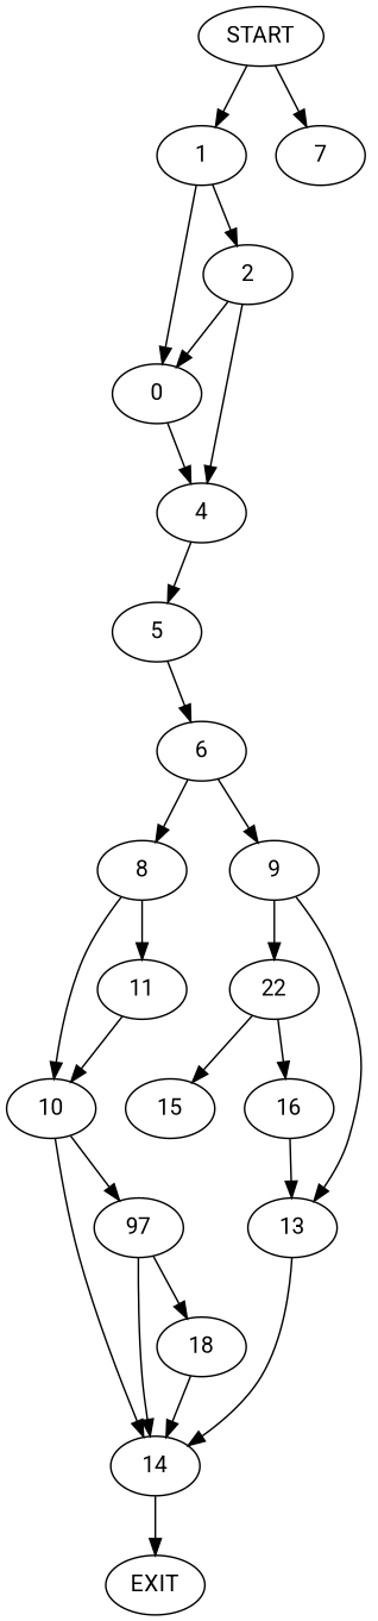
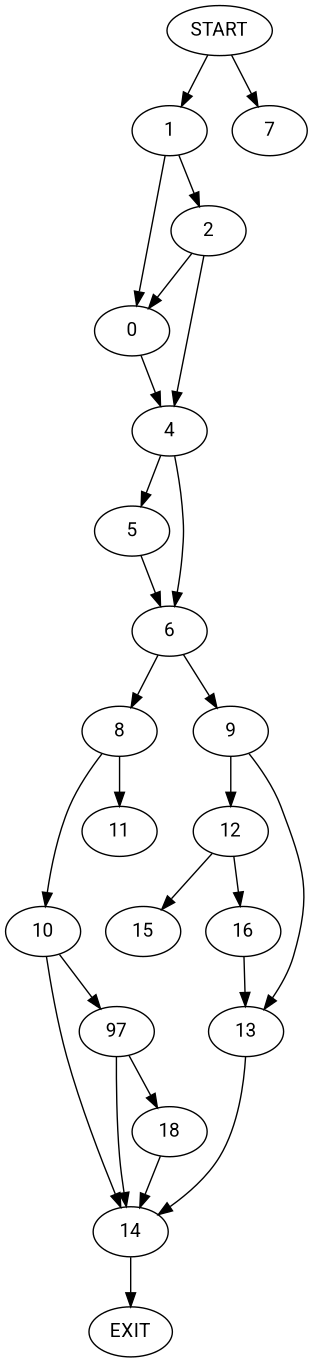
  digraph {
    fontname=Roboto
    node [fontname=Roboto]
    edge [fontname=Roboto]
    n1 [label=START]
    1
    7
    2
    n5 [label=0]
    n6 [label=EXIT]
    4
    5
    6
    8
    9
    10
    11
-   12 [label=22]
+   12
    13
    14
    n17 [label=97]
    15
    16
    18
    n1 -> 1
    n1 -> 7
    1 -> 2
    1 -> n5
    2 -> n5
    2 -> 4
    n5 -> 4
    4 -> 5
+   4 -> 6
    5 -> 6
    6 -> 8
    6 -> 9
    8 -> 10
    8 -> 11
    9 -> 12
    9 -> 13
    10 -> 14
    10 -> n17
-   11 -> 10
    12 -> 15
    12 -> 16
    13 -> 14
    14 -> n6
    n17 -> 14
    n17 -> 18
    16 -> 13
    18 -> 14
  }
